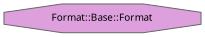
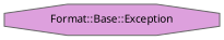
  digraph {
    rankdir=TB
    fontname="Noto Sans"
-   n1 [color=gray40 fillcolor=plum fontname="Noto Sans" fontsize=10 height=0.2 label="Format::Base::Format" shape=octagon style=filled width=0.4]
+   n1 [color=gray40 fillcolor=plum fontname="Noto Sans" fontsize=10 height=0.2 label="Format::Base::Exception" shape=octagon style=filled width=0.4]
  }
